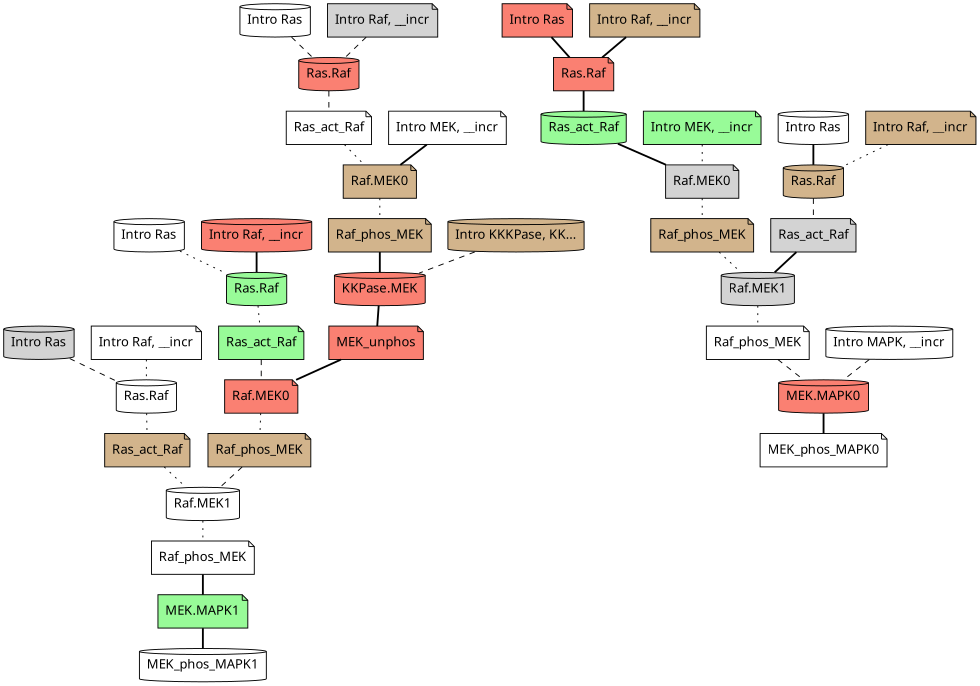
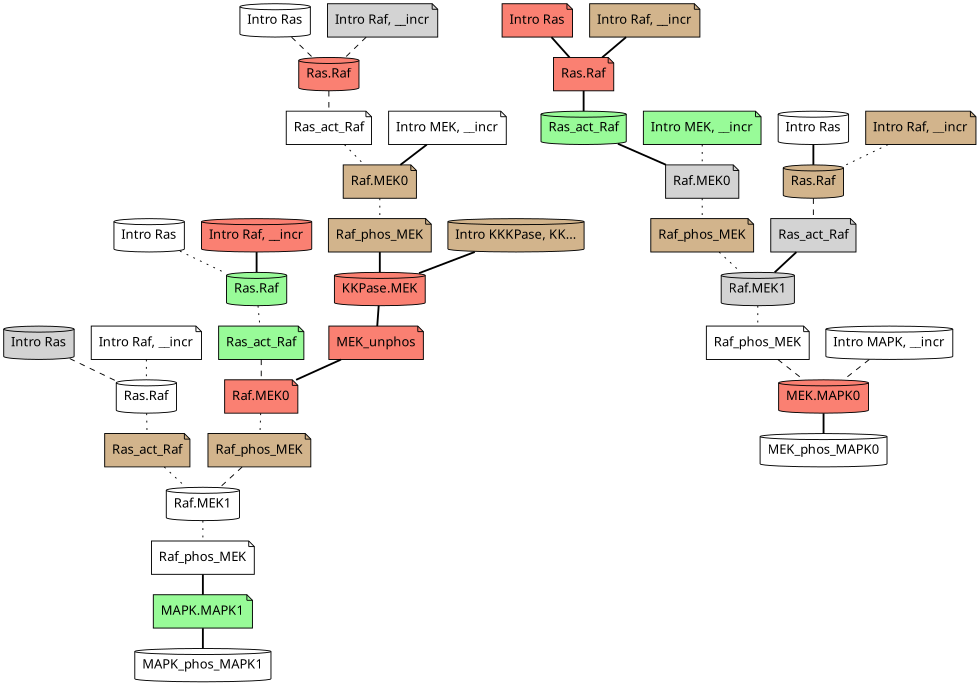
  digraph {
    fontname="Noto Sans"
    rankdir=TB
    ranksep=0.30
    node [fillcolor=white fontname="Noto Sans" shape=note style=filled]
    edge [color="0.000 0.000 0.000" dir=none fontname="Noto Sans" style=dotted]
    n1 [fillcolor=lightgrey label="Intro Ras" shape=cylinder]
    n2 [label="Ras.Raf" shape=cylinder]
    n3 [fillcolor=tan label=Ras_act_Raf]
    n4 [fillcolor=salmon label="Intro Ras"]
    n5 [fillcolor=salmon label="Ras.Raf"]
    n6 [fillcolor=palegreen label=Ras_act_Raf shape=cylinder]
    n7 [label="Intro Ras" shape=cylinder]
    n8 [fillcolor=salmon label="Ras.Raf" shape=cylinder]
    n9 [label=Ras_act_Raf]
    n10 [label="Intro Ras" shape=cylinder]
    n11 [fillcolor=tan label="Ras.Raf" shape=cylinder]
    n12 [fillcolor=lightgrey label=Ras_act_Raf]
    n13 [label="Intro Ras" shape=cylinder]
    n14 [fillcolor=palegreen label="Ras.Raf" shape=cylinder]
    n15 [fillcolor=palegreen label=Ras_act_Raf]
    n16 [fillcolor=lightgrey label="Intro Raf, __incr"]
    n17 [fillcolor=salmon label="Intro Raf, __incr" shape=cylinder]
    n18 [fillcolor=tan label="Intro Raf, __incr"]
    n19 [fillcolor=tan label="Intro Raf, __incr"]
    n20 [label="Intro Raf, __incr"]
    n21 [fillcolor=palegreen label="Intro MEK, __incr"]
    n22 [fillcolor=lightgrey label="Raf.MEK0"]
    n23 [fillcolor=tan label=Raf_phos_MEK]
    n24 [label="Intro MEK, __incr"]
    n25 [fillcolor=tan label="Raf.MEK0"]
    n26 [fillcolor=tan label=Raf_phos_MEK]
    n27 [label="Intro MAPK, __incr" shape=cylinder]
    n28 [fillcolor=salmon label="MEK.MAPK0" shape=cylinder]
-   n29 [label=MEK_phos_MAPK0]
+   n29 [label=MEK_phos_MAPK0 shape=cylinder]
    n30 [fillcolor=tan label="Intro KKKPase, KK..." shape=cylinder]
    n31 [fillcolor=salmon label="KKPase.MEK" shape=cylinder]
    n32 [fillcolor=salmon label=MEK_unphos]
    n33 [fillcolor=salmon label="Raf.MEK0"]
    n34 [fillcolor=tan label=Raf_phos_MEK]
    n35 [fillcolor=lightgrey label="Raf.MEK1" shape=cylinder]
    n36 [label="Raf.MEK1" shape=cylinder]
    n37 [label=Raf_phos_MEK]
    n38 [label=Raf_phos_MEK]
-   n39 [fillcolor=palegreen label="MEK.MAPK1"]
-   n40 [label=MEK_phos_MAPK1 shape=cylinder]
+   n39 [fillcolor=palegreen label="MAPK.MAPK1"]
+   n40 [label=MAPK_phos_MAPK1 shape=cylinder]
    n1 -> n2 [style=dashed]
    n2 -> n3
    n3 -> n36
    n4 -> n5 [style=bold]
    n5 -> n6 [style=bold]
    n6 -> n22 [style=bold]
    n7 -> n8 [style=dashed]
    n8 -> n9 [style=dashed]
    n9 -> n25
    n10 -> n11 [style=bold]
    n11 -> n12 [style=dashed]
    n12 -> n35 [style=bold]
    n13 -> n14
    n14 -> n15
    n15 -> n33 [style=dashed]
    n16 -> n8 [style=dashed]
    n17 -> n14 [style=bold]
    n18 -> n11
    n19 -> n5 [style=bold]
    n20 -> n2
    n21 -> n22
    n22 -> n23
    n23 -> n35
    n24 -> n25 [style=bold]
    n25 -> n26
    n26 -> n31 [style=bold]
    n27 -> n28 [style=dashed]
    n28 -> n29 [style=bold]
-   n30 -> n31 [style=dashed]
+   n30 -> n31 [style=bold]
    n31 -> n32 [style=bold]
    n32 -> n33 [style=bold]
    n33 -> n34
    n34 -> n36 [style=dashed]
    n35 -> n37
    n36 -> n38
    n37 -> n28 [style=dashed]
    n38 -> n39 [style=bold]
    n39 -> n40 [style=bold]
  }
